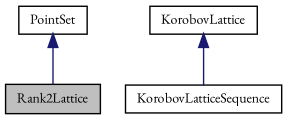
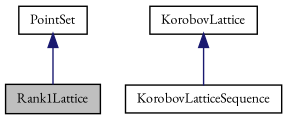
  digraph {
    fontname="EB Garamond"
    node [color=black fontname="EB Garamond" fontsize=10 shape=record]
    edge [color=midnightblue dir=back fontname="EB Garamond" fontsize=10 labelfontname=Helvetica labelfontsize=10 style=solid]
-   n1 [fillcolor=grey75 fontcolor=black height=0.2 label=Rank2Lattice style=filled width=0.4]
+   n1 [fillcolor=grey75 fontcolor=black height=0.2 label=Rank1Lattice style=filled width=0.4]
    n2 [height=0.2 label=KorobovLattice width=0.4]
    n3 [height=0.2 label=KorobovLatticeSequence width=0.4]
    n4 [height=0.2 label=PointSet width=0.4]
    n2 -> n3
    n4 -> n1
  }
